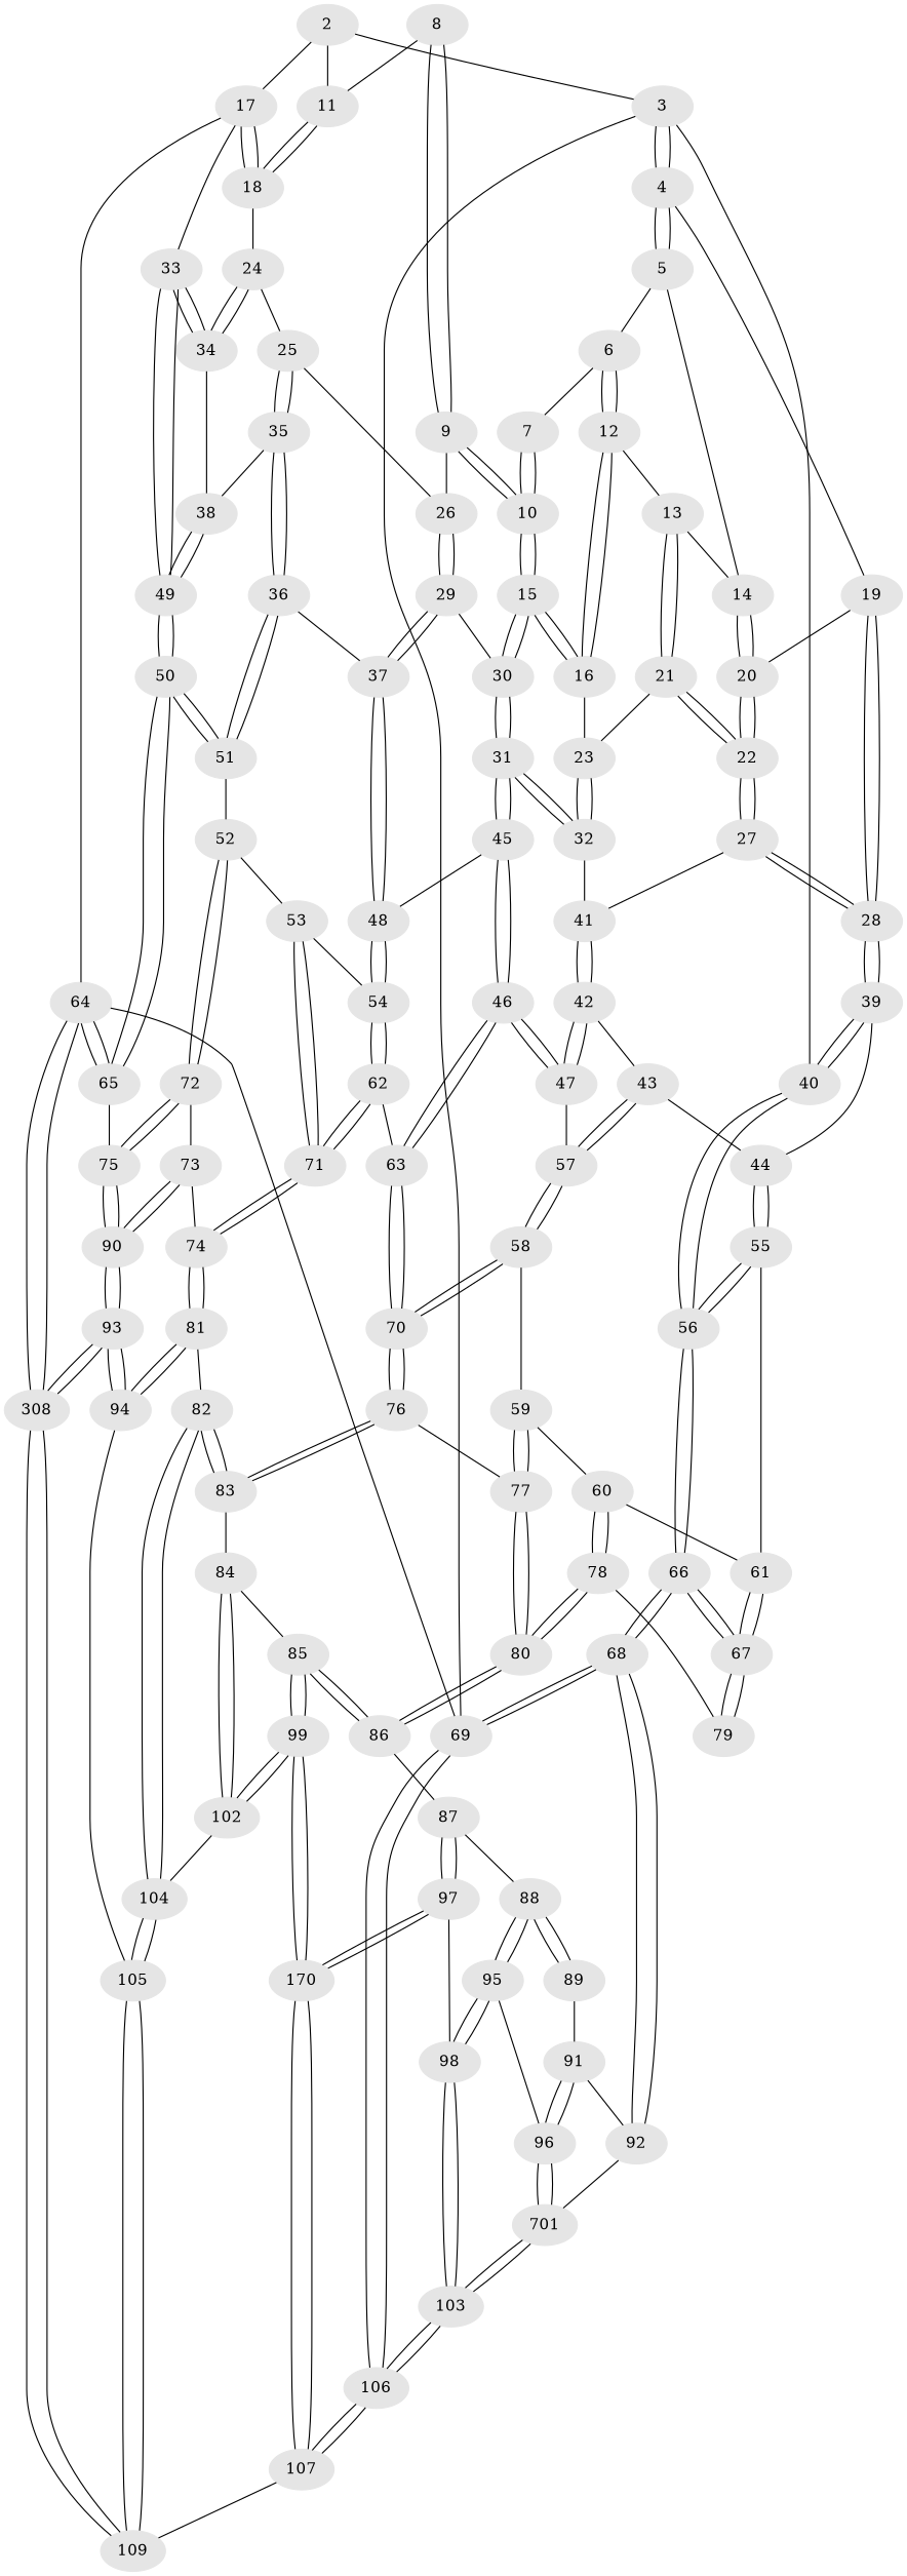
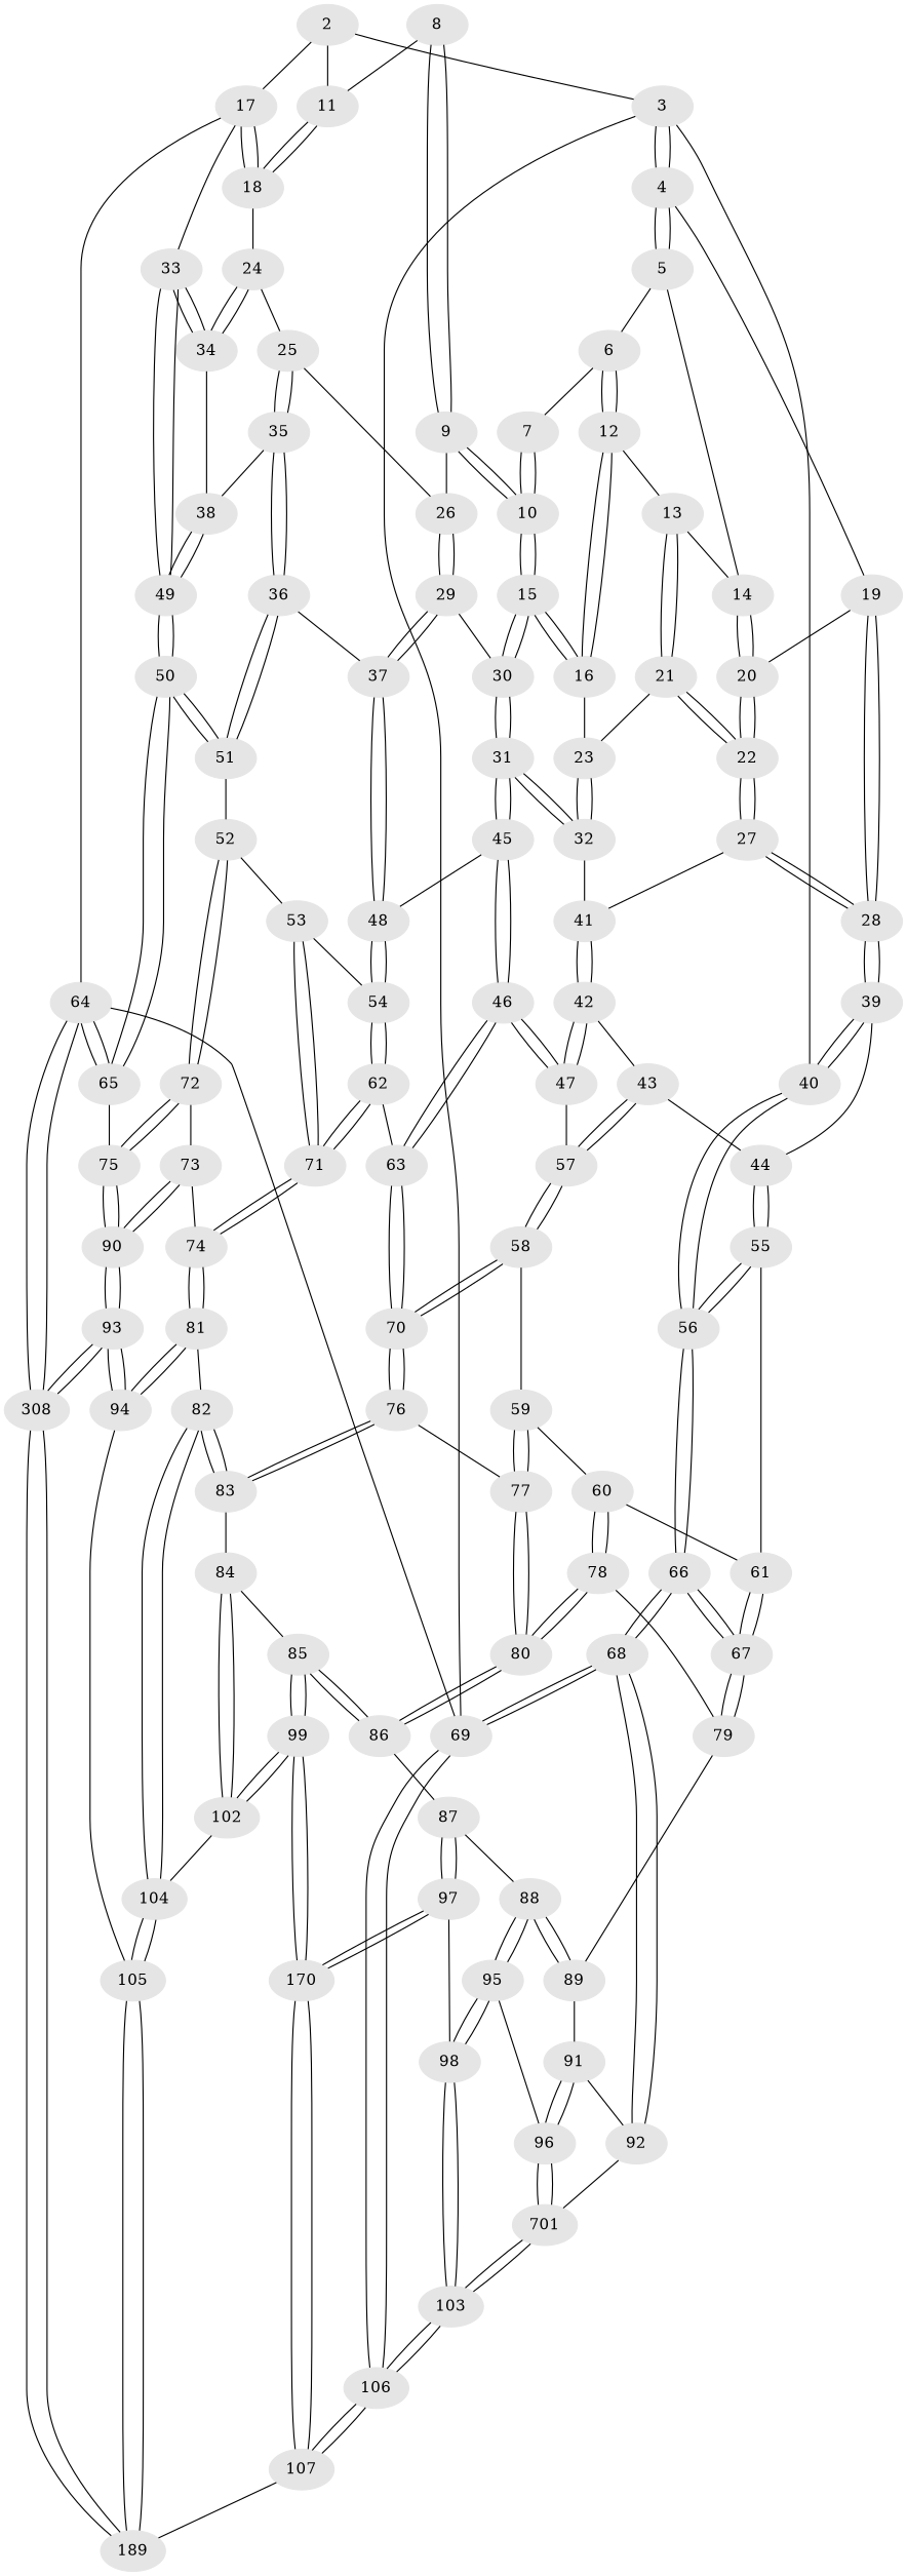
  graph {
    node [color=gray90 style=filled]
    2
    3
    11
    17
    8
    9
    4
    40
    69
    18
    33
    64
    5
    19
    56
    106
    6
    14
    20
    28
    7
    12
    10
    13
    16
    15
    26
    29
    30
    24
    21
    23
    22
    31
    32
    34
    49
    65
    n39 [label=308]
    25
    39
    27
    41
    35
    38
    36
    37
    42
    44
    48
    45
    46
    50
    51
    52
    54
    55
    66
    43
    47
    57
    58
    61
    63
    70
    62
    75
    53
    72
    71
    73
    74
    67
    68
    59
    60
    77
    76
    78
    80
    79
-   109
+   109 [label=189]
    90
    92
    89
    n86 [label=701]
    107
    83
    81
    93
    82
    94
    84
    86
    91
    87
    104
    105
    85
    102
    99
    n102 [label=170]
    88
    97
    95
    98
    96
    103
    2 -- 3
    2 -- 11
    2 -- 17
    3 -- 4
    3 -- 4
    3 -- 40
    3 -- 69
    11 -- 18
    11 -- 18
    17 -- 18
    17 -- 18
    17 -- 33
    17 -- 64
    8 -- 11
    8 -- 9
    8 -- 9
    9 -- 10
    9 -- 10
    9 -- 26
    4 -- 5
    4 -- 5
    4 -- 19
    40 -- 56
    40 -- 56
    69 -- 106
    69 -- 106
    18 -- 24
    33 -- 34
    33 -- 34
    33 -- 49
    33 -- 49
    64 -- 69
    64 -- 65
    64 -- 65
    64 -- n39
    64 -- n39
    5 -- 6
    5 -- 14
    19 -- 20
    19 -- 28
    19 -- 28
    56 -- 66
    56 -- 66
    106 -- 107
    106 -- 107
    6 -- 7
    6 -- 12
    6 -- 12
    14 -- 20
    14 -- 20
    20 -- 22
    20 -- 22
    28 -- 39
    28 -- 39
    7 -- 10
    7 -- 10
    12 -- 13
    12 -- 16
    12 -- 16
    10 -- 15
    10 -- 15
    13 -- 14
    13 -- 21
    13 -- 21
    16 -- 23
    15 -- 16
    15 -- 16
    15 -- 30
    15 -- 30
    26 -- 29
    26 -- 29
    29 -- 30
    29 -- 37
    29 -- 37
    30 -- 31
    30 -- 31
    24 -- 34
    24 -- 34
    24 -- 25
    21 -- 23
    21 -- 22
    21 -- 22
    23 -- 32
    23 -- 32
    22 -- 27
    22 -- 27
    31 -- 32
    31 -- 32
    31 -- 45
    31 -- 45
    32 -- 41
    34 -- 38
    49 -- 50
    49 -- 50
    65 -- 75
    n39 -- 109
    n39 -- 109
    25 -- 26
    25 -- 35
    25 -- 35
    39 -- 40
    39 -- 40
    39 -- 44
    27 -- 28
    27 -- 28
    27 -- 41
    41 -- 42
    41 -- 42
    35 -- 38
    35 -- 36
    35 -- 36
    38 -- 49
    38 -- 49
    36 -- 37
    36 -- 51
    36 -- 51
    37 -- 48
    37 -- 48
    42 -- 43
    42 -- 47
    42 -- 47
    44 -- 55
    44 -- 55
    48 -- 54
    48 -- 54
    45 -- 48
    45 -- 46
    45 -- 46
    46 -- 47
    46 -- 47
    46 -- 63
    46 -- 63
    50 -- 65
    50 -- 65
    50 -- 51
    50 -- 51
    51 -- 52
    52 -- 53
    52 -- 72
    52 -- 72
    54 -- 62
    54 -- 62
    55 -- 56
    55 -- 56
    55 -- 61
    66 -- 67
    66 -- 67
    66 -- 68
    66 -- 68
    43 -- 44
    43 -- 57
    43 -- 57
    47 -- 57
    57 -- 58
    57 -- 58
    58 -- 70
    58 -- 70
    58 -- 59
    61 -- 67
    61 -- 67
    63 -- 70
    63 -- 70
    70 -- 76
    70 -- 76
    62 -- 63
    62 -- 71
    62 -- 71
    75 -- 90
    75 -- 90
    53 -- 54
    53 -- 71
    53 -- 71
    72 -- 75
    72 -- 75
    72 -- 73
    71 -- 74
    71 -- 74
    73 -- 74
    73 -- 90
    73 -- 90
    74 -- 81
    74 -- 81
    67 -- 79
    67 -- 79
    68 -- 69
    68 -- 69
    68 -- 92
    68 -- 92
    59 -- 60
    59 -- 77
    59 -- 77
    60 -- 61
    60 -- 78
    60 -- 78
    77 -- 80
    77 -- 80
    76 -- 77
    76 -- 83
    76 -- 83
    78 -- 80
    78 -- 80
    78 -- 79
    80 -- 86
    80 -- 86
+   79 -- 89
    90 -- 93
    90 -- 93
    92 -- n86
    89 -- 91
    n86 -- 103
    n86 -- 103
    107 -- 109
    83 -- 84
    81 -- 82
    81 -- 94
    81 -- 94
    93 -- n39
    93 -- n39
    93 -- 94
    93 -- 94
    82 -- 83
    82 -- 83
    82 -- 104
    82 -- 104
    94 -- 105
    84 -- 85
    84 -- 102
    84 -- 102
    86 -- 87
    91 -- 92
    91 -- 96
    91 -- 96
    87 -- 88
    87 -- 97
    87 -- 97
    104 -- 105
    104 -- 105
    105 -- 109
    105 -- 109
    85 -- 86
    85 -- 86
    85 -- 99
    85 -- 99
    102 -- 104
    99 -- 102
    99 -- 102
    99 -- n102
    99 -- n102
    n102 -- 107
    n102 -- 107
    88 -- 89
    88 -- 89
    88 -- 95
    88 -- 95
    97 -- n102
    97 -- n102
    97 -- 98
    95 -- 98
    95 -- 98
    95 -- 96
    98 -- 103
    98 -- 103
    96 -- n86
    96 -- n86
    103 -- 106
    103 -- 106
  }
